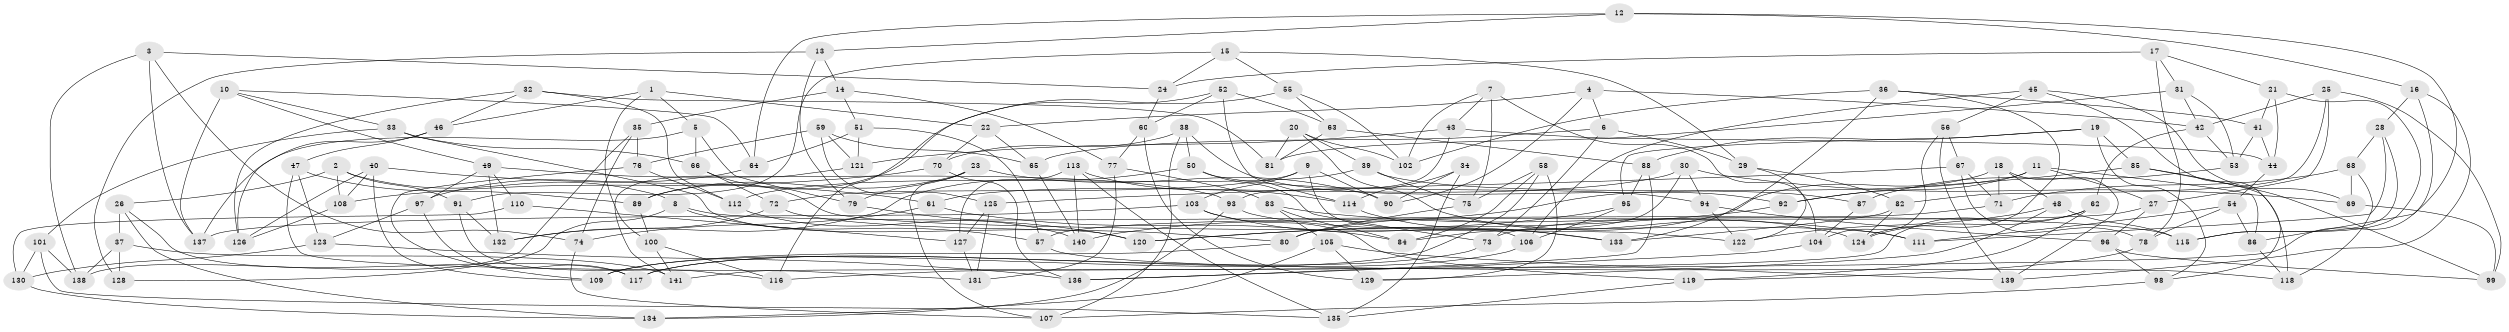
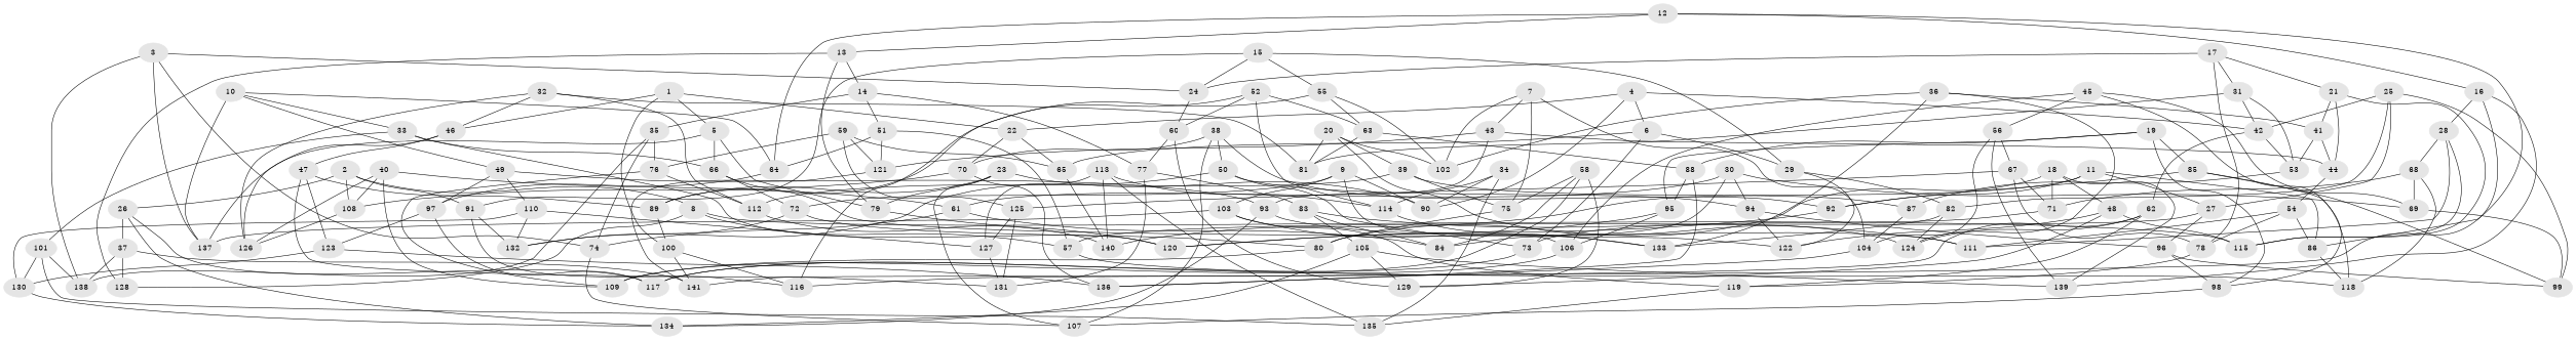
  graph {
    node [color=gray90 style=filled]
    1
    5
    22
    46
    100
    137
    66
    79
    65
    70
    126
    47
    116
    141
    2
    8
    26
    91
    108
    57
    115
    128
    37
    117
    134
    132
    3
    24
    74
    138
    60
    107
    4
    6
    42
    90
    29
    73
    53
    62
    72
    122
    120
    82
    140
    7
    43
    75
    102
    104
    44
    93
    121
    80
    136
    118
    9
    103
    106
    133
    119
    10
    33
    49
    64
    101
    97
    110
    11
    27
    86
    92
    96
    12
    13
    16
    14
    28
    139
    35
    51
    77
    76
    131
    83
    15
    55
    89
    63
    68
    111
    17
    21
    31
    78
    41
    81
    18
    48
    71
    129
    109
    19
    85
    88
    95
    98
    99
    20
    39
    124
    112
    87
    54
    23
    25
    69
    30
    61
    84
    94
    32
    135
    130
    34
    114
    36
    38
    50
    40
    45
    56
    67
    123
    127
    52
    125
    58
    59
    105
    113
    1 -- 5
    1 -- 22
    1 -- 46
    1 -- 100
    5 -- 137
    5 -- 66
    5 -- 79
    22 -- 65
    22 -- 70
    46 -- 126
    46 -- 47
    100 -- 116
    100 -- 141
    66 -- 72
    66 -- 122
    79 -- 120
    65 -- 140
    70 -- 108
    70 -- 136
    47 -- 131
    47 -- 89
    47 -- 123
    2 -- 8
    2 -- 26
    2 -- 91
    2 -- 108
    8 -- 57
    8 -- 115
    8 -- 128
    26 -- 37
    26 -- 117
    26 -- 134
    91 -- 116
    91 -- 132
    108 -- 126
    57 -- 118
    37 -- 141
    37 -- 128
    37 -- 138
    3 -- 137
    3 -- 24
    3 -- 74
    3 -- 138
    24 -- 60
    74 -- 107
    60 -- 77
    60 -- 129
    4 -- 22
    4 -- 6
    4 -- 42
    4 -- 90
    6 -- 65
    6 -- 29
    6 -- 73
    42 -- 53
    42 -- 62
    29 -- 122
    29 -- 82
    73 -- 117
    53 -- 87
    62 -- 141
    62 -- 119
    62 -- 124
    72 -- 132
    72 -- 80
    82 -- 133
    82 -- 124
    7 -- 43
    7 -- 75
    7 -- 102
    7 -- 104
    43 -- 44
    43 -- 93
    43 -- 121
    75 -- 80
    104 -- 136
    44 -- 54
    93 -- 134
    93 -- 111
    121 -- 141
    80 -- 109
    9 -- 90
    9 -- 72
    9 -- 103
    9 -- 106
    103 -- 137
    103 -- 133
    103 -- 119
    106 -- 117
    119 -- 135
    10 -- 137
    10 -- 33
    10 -- 49
    10 -- 64
    33 -- 66
    33 -- 120
    33 -- 101
    49 -- 93
    49 -- 97
    49 -- 110
    64 -- 97
    101 -- 138
    101 -- 135
    101 -- 130
    97 -- 117
    97 -- 123
-   49 -- 132
+   110 -- 132
    110 -- 130
    110 -- 127
    11 -- 140
    11 -- 27
    11 -- 86
    11 -- 92
    27 -- 57
    27 -- 96
    86 -- 118
    92 -- 120
    96 -- 98
    96 -- 99
    12 -- 64
    12 -- 86
    12 -- 13
    12 -- 16
    13 -- 79
    13 -- 128
    13 -- 14
    16 -- 116
    16 -- 28
    16 -- 139
    14 -- 35
    14 -- 51
    14 -- 77
    28 -- 115
    28 -- 68
    28 -- 111
    35 -- 74
    35 -- 138
    35 -- 76
    51 -- 57
    51 -- 121
    51 -- 64
    77 -- 131
    77 -- 83
    76 -- 109
    76 -- 112
    83 -- 111
    83 -- 84
    83 -- 105
    15 -- 91
    15 -- 24
    15 -- 29
    15 -- 55
    55 -- 102
    55 -- 89
    55 -- 63
    89 -- 100
    63 -- 81
    63 -- 88
    68 -- 118
    68 -- 71
    68 -- 69
    17 -- 24
    17 -- 21
    17 -- 31
    17 -- 78
    21 -- 115
    21 -- 44
    21 -- 41
    31 -- 42
    31 -- 53
    31 -- 81
    78 -- 119
    41 -- 53
    41 -- 44
    18 -- 80
    18 -- 139
    18 -- 48
    18 -- 71
    48 -- 115
    48 -- 122
    48 -- 129
    71 -- 73
    19 -- 85
    19 -- 88
    19 -- 95
    19 -- 98
    85 -- 118
    85 -- 92
    85 -- 99
    88 -- 136
    88 -- 95
    95 -- 120
    95 -- 106
    98 -- 107
    20 -- 102
    20 -- 81
    20 -- 39
    20 -- 124
    39 -- 75
    39 -- 112
    39 -- 87
    112 -- 140
    87 -- 104
    54 -- 86
    54 -- 111
    54 -- 78
    23 -- 79
    23 -- 107
    23 -- 90
    23 -- 89
    25 -- 42
    25 -- 82
    25 -- 27
    25 -- 99
    69 -- 99
    30 -- 69
    30 -- 61
    30 -- 84
    30 -- 94
    61 -- 74
    61 -- 84
    94 -- 122
    94 -- 96
    32 -- 46
    32 -- 126
    32 -- 81
    32 -- 112
    130 -- 134
    34 -- 90
    34 -- 135
    34 -- 114
    114 -- 133
    36 -- 102
    36 -- 133
    36 -- 41
    36 -- 124
    38 -- 70
    38 -- 107
    38 -- 92
    38 -- 50
    50 -- 132
    50 -- 73
    50 -- 94
    40 -- 126
    40 -- 108
    40 -- 109
    40 -- 61
    45 -- 106
    45 -- 98
    45 -- 69
    45 -- 56
    56 -- 104
    56 -- 139
    56 -- 67
    67 -- 78
    67 -- 71
    67 -- 125
    123 -- 136
    123 -- 130
    127 -- 131
    52 -- 116
    52 -- 60
    52 -- 63
    52 -- 114
    125 -- 131
    125 -- 127
    58 -- 75
    58 -- 129
    58 -- 109
    58 -- 84
    59 -- 65
    59 -- 121
    59 -- 76
    59 -- 125
    105 -- 134
    105 -- 139
    105 -- 129
    113 -- 140
    113 -- 135
    113 -- 114
    113 -- 127
  }
